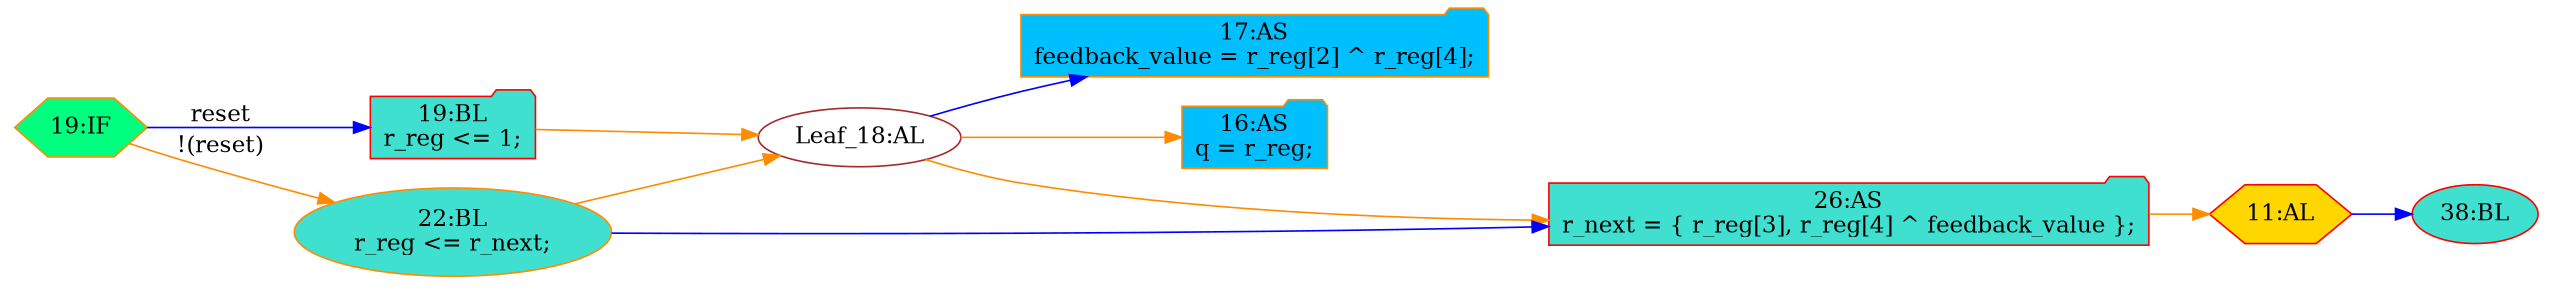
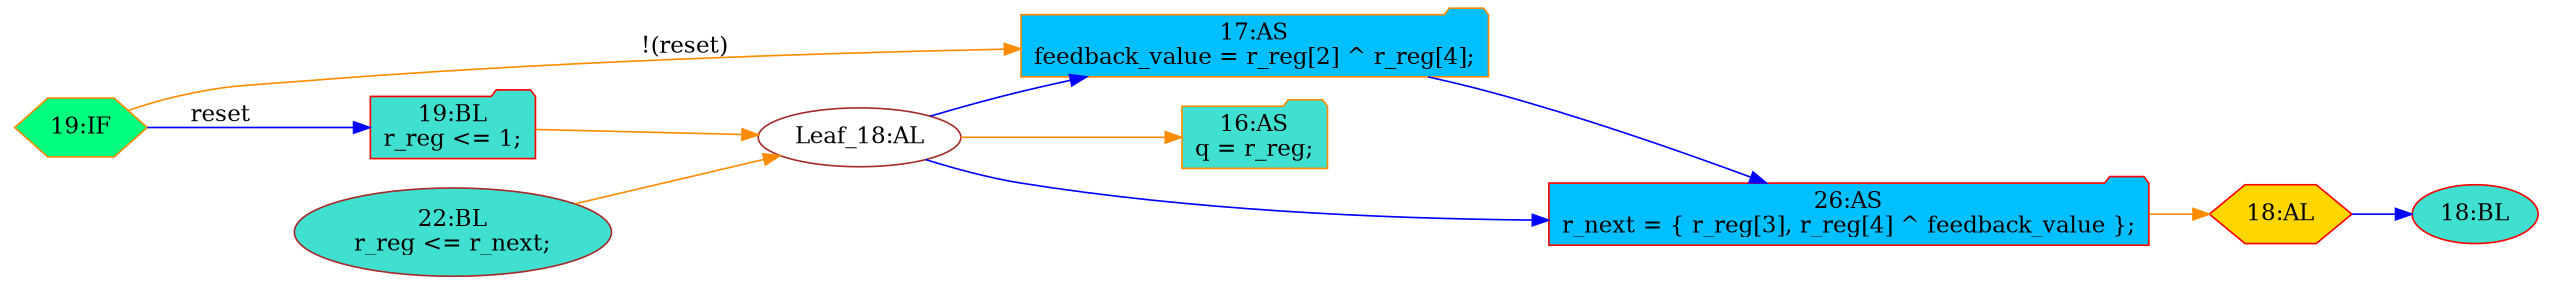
  strict digraph {
    rankdir=LR
    node [color=red fillcolor=turquoise shape=folder statements="[]" style=filled typ=Block]
    edge [color=darkorange]
    n1 [ast="<pyverilog.vparser.ast.Block object at 0x7f466e472550>" label="19:BL\nr_reg <= 1;" statements="[<pyverilog.vparser.ast.NonblockingSubstitution object at 0x7f466e47dc50>]"]
    n2 [color=brown def_var="['r_reg']" label="Leaf_18:AL" shape=ellipse fillcolor="" statements="" style="" typ=""]
-   n3 [ast="<pyverilog.vparser.ast.Assign object at 0x7f466e1d6750>" color=darkorange def_var="['q']" fillcolor=deepskyblue label="16:AS\nq = r_reg;" typ=Assign use_var="['r_reg']"]
-   n4 [ast="<pyverilog.vparser.ast.Assign object at 0x7f4672385d10>" def_var="['r_next']" label="26:AS\nr_next = { r_reg[3], r_reg[4] ^ feedback_value };" typ=Assign use_var="['r_reg', 'r_reg', 'feedback_value']"]
+   n3 [ast="<pyverilog.vparser.ast.Assign object at 0x7f466e1d6750>" color=darkorange def_var="['q']" label="16:AS\nq = r_reg;" typ=Assign use_var="['r_reg']"]
+   n4 [ast="<pyverilog.vparser.ast.Assign object at 0x7f4672385d10>" def_var="['r_next']" fillcolor=deepskyblue label="26:AS\nr_next = { r_reg[3], r_reg[4] ^ feedback_value };" typ=Assign use_var="['r_reg', 'r_reg', 'feedback_value']"]
    n5 [ast="<pyverilog.vparser.ast.Assign object at 0x7f466e1cee90>" color=darkorange def_var="['feedback_value']" fillcolor=deepskyblue label="17:AS\nfeedback_value = r_reg[2] ^ r_reg[4];" typ=Assign use_var="['r_reg', 'r_reg']"]
-   n6 [ast="<pyverilog.vparser.ast.Always object at 0x7f466e472450>" clk_sens=True fillcolor=gold label="11:AL" sens="['clk', 'reset']" shape=hexagon typ=Always use_var="['reset', 'r_next']"]
-   n7 [ast="<pyverilog.vparser.ast.Block object at 0x7f466e472390>" label="38:BL" shape=ellipse]
-   n8 [ast="<pyverilog.vparser.ast.Block object at 0x7f466e467650>" color=darkorange label="22:BL\nr_reg <= r_next;" shape=ellipse statements="[<pyverilog.vparser.ast.NonblockingSubstitution object at 0x7f466e467ad0>]"]
+   n6 [ast="<pyverilog.vparser.ast.Always object at 0x7f466e472450>" clk_sens=True fillcolor=gold label="18:AL" sens="['clk', 'reset']" shape=hexagon typ=Always use_var="['reset', 'r_next']"]
+   n7 [ast="<pyverilog.vparser.ast.Block object at 0x7f466e472390>" label="18:BL" shape=ellipse]
+   n8 [ast="<pyverilog.vparser.ast.Block object at 0x7f466e467650>" color=brown label="22:BL\nr_reg <= r_next;" shape=ellipse statements="[<pyverilog.vparser.ast.NonblockingSubstitution object at 0x7f466e467ad0>]"]
    n9 [ast="<pyverilog.vparser.ast.IfStatement object at 0x7f466e47d4d0>" color=darkorange fillcolor=springgreen label="19:IF" shape=hexagon typ=IfStatement]
    n1 -> n2 [cond="[]" lineno=None]
    n2 -> n3
-   n2 -> n4
+   n2 -> n4 [color=blue]
    n2 -> n5 [color=blue]
    n4 -> n6
-   n8 -> n4 [color=blue]
+   n5 -> n4 [color=blue]
    n6 -> n7 [color=blue cond="[]" lineno=None]
    n8 -> n2 [cond="[]" lineno=None]
    n9 -> n1 [color=blue cond="['reset']" label=reset lineno=19]
-   n9 -> n8 [cond="['reset']" label="!(reset)" lineno=19]
+   n9 -> n5 [cond="['reset']" label="!(reset)" lineno=19]
  }
